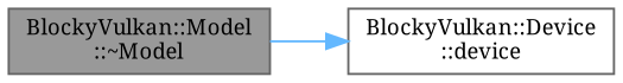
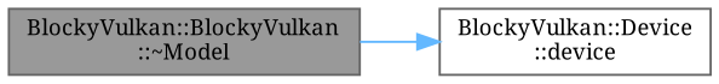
  digraph {
    rankdir=LR
    fontname="Noto Serif"
    node [fontname="Noto Serif" fontsize=10 shape=box style=filled]
-   n1 [color=gray40 fillcolor=grey60 fontcolor=black height=0.2 label="BlockyVulkan::Model\l::~Model" width=0.4]
+   n1 [color=gray40 fillcolor=grey60 fontcolor=black height=0.2 label="BlockyVulkan::BlockyVulkan\l::~Model" width=0.4]
    n2 [color=grey40 fillcolor=white height=0.2 label="BlockyVulkan::Device\l::device" width=0.4]
    n1 -> n2 [color=steelblue1 fontname="Noto Serif" fontsize=10 labelfontname=Helvetica labelfontsize=10 style=solid]
  }
